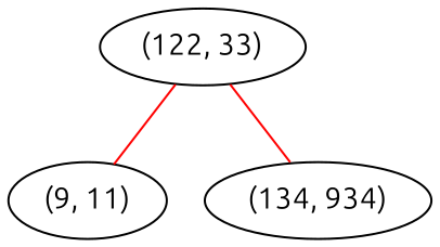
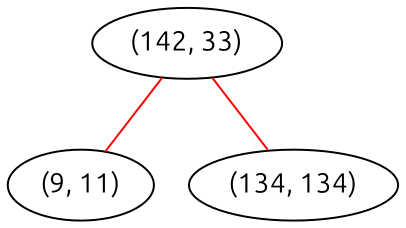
  graph {
    fontname=Ubuntu
    node [fontname=Ubuntu]
    edge [color=red fontname=Ubuntu weight=1]
-   "(142, 33)" [label="(122, 33)"]
+   "(142, 33)"
    "(9, 11)"
-   "(134, 134)" [label="(134, 934)"]
+   "(134, 134)"
    "(142, 33)" -- "(9, 11)"
    "(142, 33)" -- "(134, 134)"
  }
